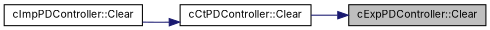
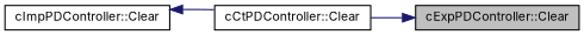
  digraph {
    fontname=Inter
    rankdir=RL
    node [color=black fillcolor=white fontname=Inter fontsize=10 shape=record style=filled]
    edge [color=midnightblue dir=back fontname=Inter fontsize=10 labelfontname=Helvetica labelfontsize=10 style=solid]
    n1 [fillcolor=grey75 fontcolor=black height=0.2 label="cExpPDController::Clear" width=0.4]
    n2 [height=0.2 label="cCtPDController::Clear" width=0.4]
    n3 [height=0.2 label="cImpPDController::Clear" width=0.4]
    n1 -> n2
-   n2 -> n3
+   n3 -> n2
  }
